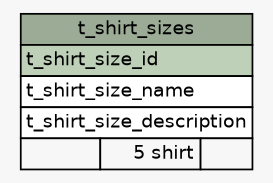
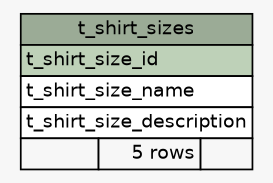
  digraph {
    bgcolor="#f7f7f7"
    fontname=Helvetica
    fontsize=11
    nodesep=0.18
    rankdir=RL
    ranksep=0.46
-   n1 [fontname=Helvetica fontsize=11 label=<     <TABLE BORDER="0" CELLBORDER="1" CELLSPACING="0" BGCOLOR="#ffffff">       <TR><TD COLSPAN="3" BGCOLOR="#9bab96" ALIGN="CENTER">t_shirt_sizes</TD></TR>       <TR><TD PORT="t_shirt_size_id" COLSPAN="3" BGCOLOR="#bed1b8" ALIGN="LEFT">t_shirt_size_id</TD></TR>       <TR><TD PORT="t_shirt_size_name" COLSPAN="3" ALIGN="LEFT">t_shirt_size_name</TD></TR>       <TR><TD PORT="t_shirt_size_description" COLSPAN="3" ALIGN="LEFT">t_shirt_size_description</TD></TR>       <TR><TD ALIGN="LEFT" BGCOLOR="#f7f7f7">  </TD><TD ALIGN="RIGHT" BGCOLOR="#f7f7f7">5 shirt</TD><TD ALIGN="RIGHT" BGCOLOR="#f7f7f7">  </TD></TR>     </TABLE>> shape=plaintext]
+   n1 [fontname=Helvetica fontsize=11 label=<     <TABLE BORDER="0" CELLBORDER="1" CELLSPACING="0" BGCOLOR="#ffffff">       <TR><TD COLSPAN="3" BGCOLOR="#9bab96" ALIGN="CENTER">t_shirt_sizes</TD></TR>       <TR><TD PORT="t_shirt_size_id" COLSPAN="3" BGCOLOR="#bed1b8" ALIGN="LEFT">t_shirt_size_id</TD></TR>       <TR><TD PORT="t_shirt_size_name" COLSPAN="3" ALIGN="LEFT">t_shirt_size_name</TD></TR>       <TR><TD PORT="t_shirt_size_description" COLSPAN="3" ALIGN="LEFT">t_shirt_size_description</TD></TR>       <TR><TD ALIGN="LEFT" BGCOLOR="#f7f7f7">  </TD><TD ALIGN="RIGHT" BGCOLOR="#f7f7f7">5 rows</TD><TD ALIGN="RIGHT" BGCOLOR="#f7f7f7">  </TD></TR>     </TABLE>> shape=plaintext]
  }
